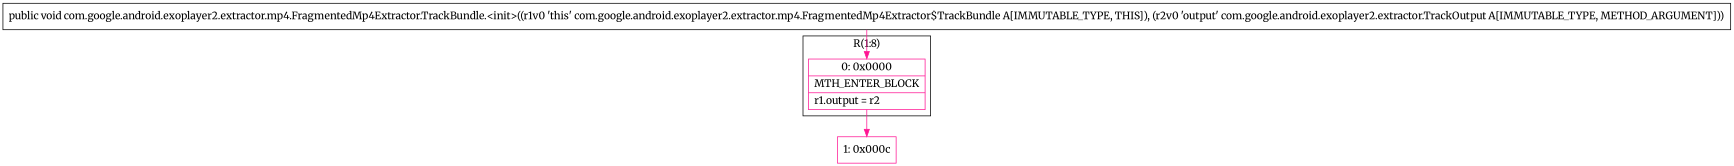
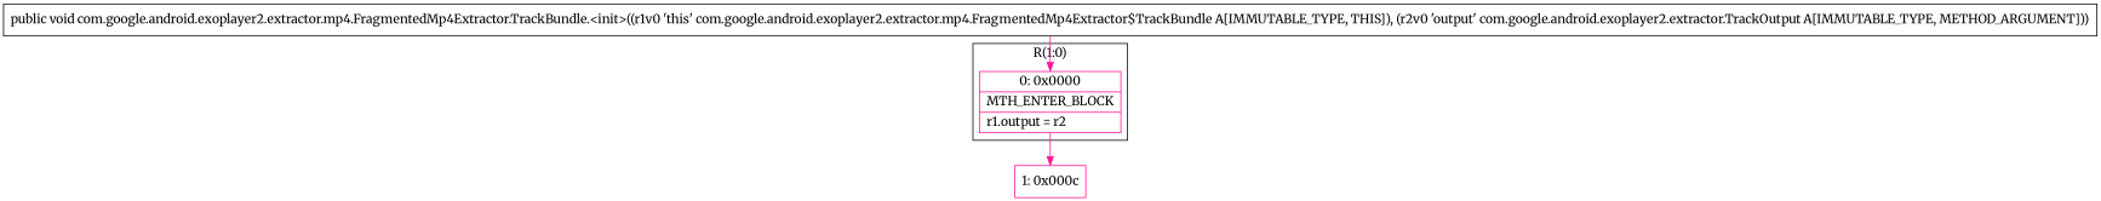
  digraph {
    fontname=Merriweather
    node [color=deeppink shape=record fontname=Merriweather]
    edge [color=deeppink fontname=Merriweather]
    n1 [label="{0\:\ 0x0000|MTH_ENTER_BLOCK\l|r1.output = r2\l}"]
    n2 [label="{1\:\ 0x000c}"]
    n3 [label="{public void com.google.android.exoplayer2.extractor.mp4.FragmentedMp4Extractor.TrackBundle.\<init\>((r1v0 'this' com.google.android.exoplayer2.extractor.mp4.FragmentedMp4Extractor$TrackBundle A[IMMUTABLE_TYPE, THIS]), (r2v0 'output' com.google.android.exoplayer2.extractor.TrackOutput A[IMMUTABLE_TYPE, METHOD_ARGUMENT])) }" color=black]
    subgraph cluster_1 {
-     label="R(1:8)"
+     label="R(1:0)"
      n1
    }
    n1 -> n2
    n3 -> n1
  }
